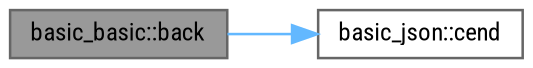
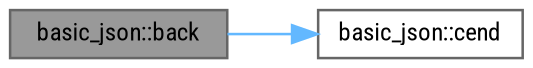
  digraph {
    rankdir=LR
    fontname="Roboto Condensed"
    node [fontname="Roboto Condensed" fontsize=10 shape=box style=filled]
-   n1 [color=gray40 fillcolor=grey60 fontcolor=black height=0.2 label="basic_basic::back" width=0.4]
+   n1 [color=gray40 fillcolor=grey60 fontcolor=black height=0.2 label="basic_json::back" width=0.4]
    n2 [color=grey40 fillcolor=white height=0.2 label="basic_json::cend" width=0.4]
    n1 -> n2 [color=steelblue1 fontname="Roboto Condensed" fontsize=10 labelfontname=Helvetica labelfontsize=10 style=solid]
  }
